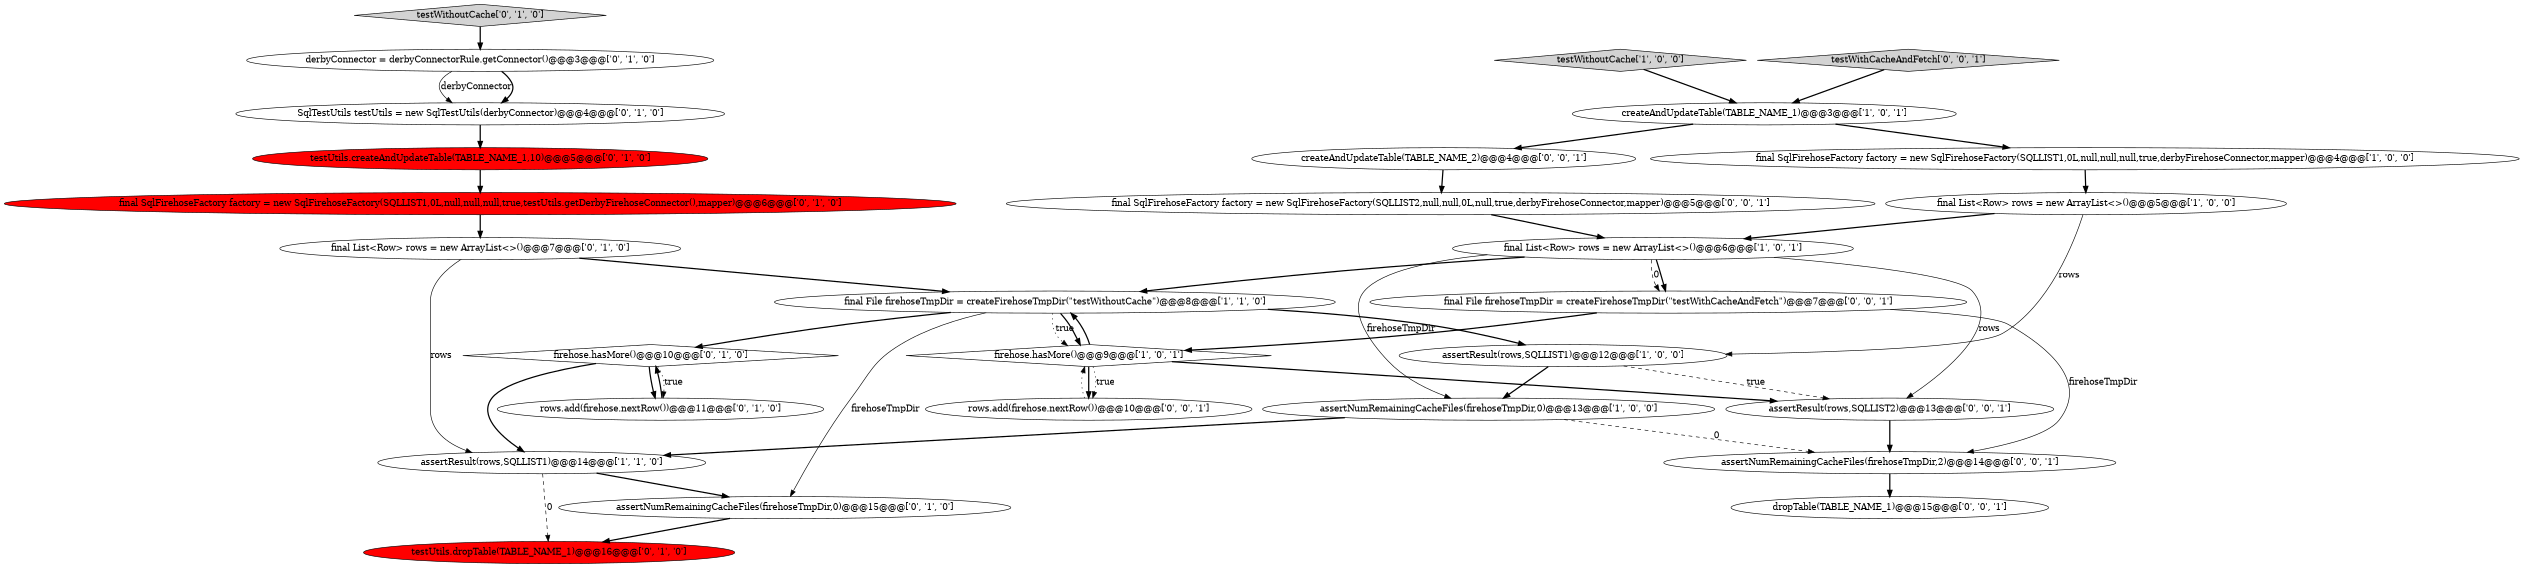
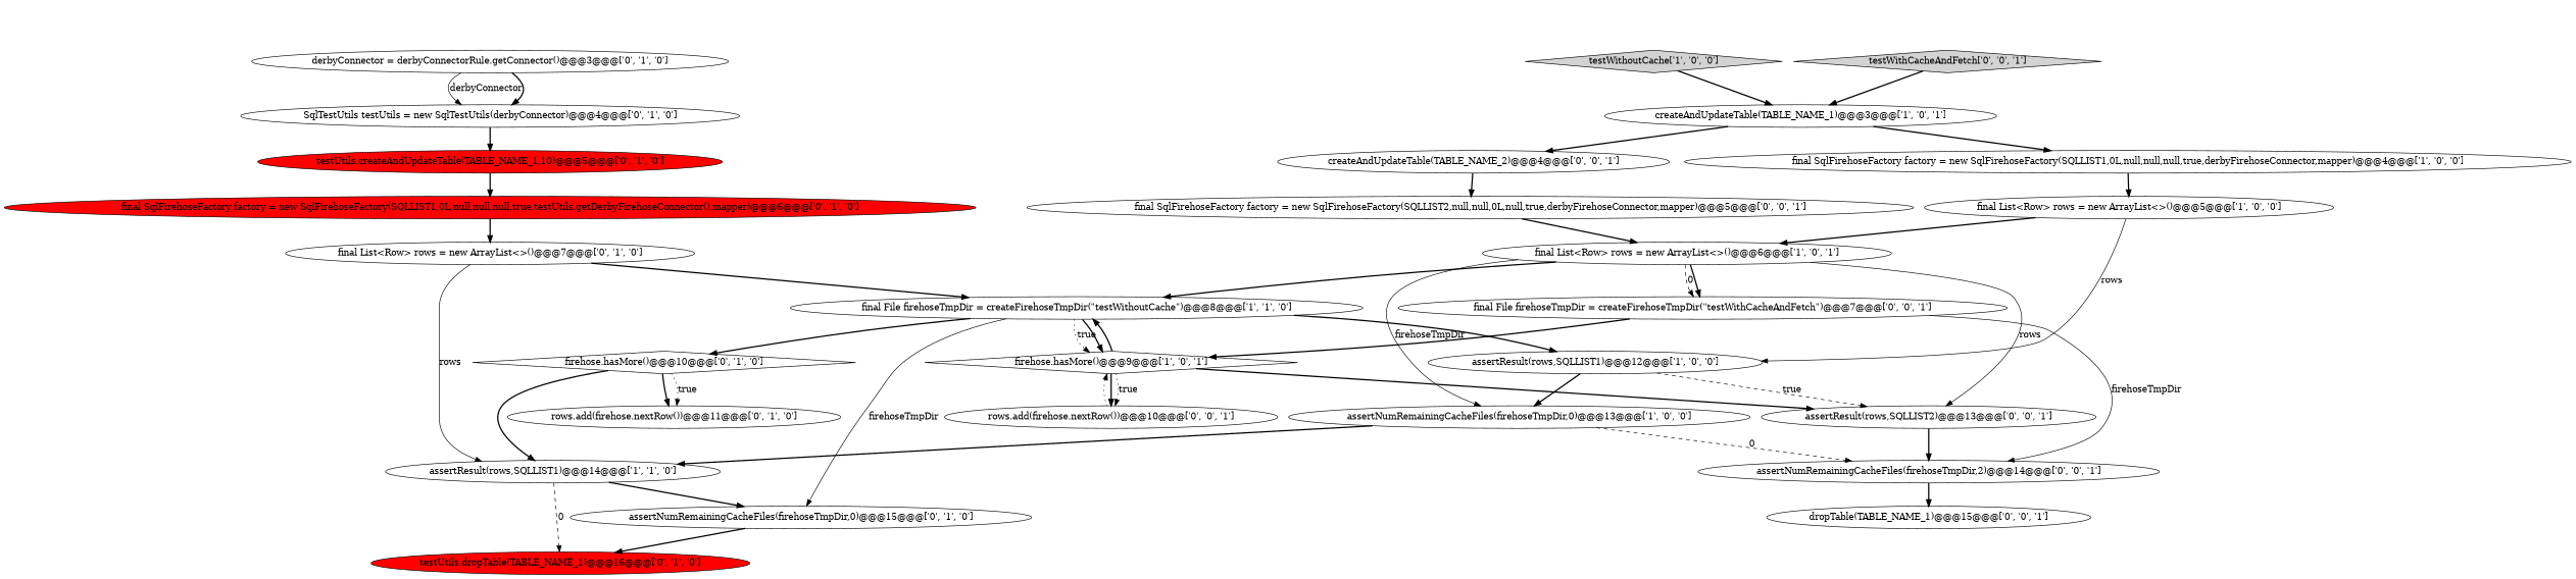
  digraph {
    node [fillcolor=white shape=ellipse style=filled]
    edge [style=bold]
    n1 [label="createAndUpdateTable(TABLE_NAME_1)@@@3@@@['1', '0', '1']"]
    n2 [label="createAndUpdateTable(TABLE_NAME_2)@@@4@@@['0', '0', '1']"]
    n3 [label="final SqlFirehoseFactory factory = new SqlFirehoseFactory(SQLLIST1,0L,null,null,null,true,derbyFirehoseConnector,mapper)@@@4@@@['1', '0', '0']"]
    n4 [label="final SqlFirehoseFactory factory = new SqlFirehoseFactory(SQLLIST2,null,null,0L,null,true,derbyFirehoseConnector,mapper)@@@5@@@['0', '0', '1']"]
    n5 [label="final List<Row> rows = new ArrayList<>()@@@5@@@['1', '0', '0']"]
    n6 [label="firehose.hasMore()@@@10@@@['0', '1', '0']" shape=diamond]
    n7 [label="assertResult(rows,SQLLIST1)@@@14@@@['1', '1', '0']"]
    n8 [label="rows.add(firehose.nextRow())@@@11@@@['0', '1', '0']"]
    n9 [fillcolor=red label="testUtils.dropTable(TABLE_NAME_1)@@@16@@@['0', '1', '0']"]
    n10 [label="assertNumRemainingCacheFiles(firehoseTmpDir,0)@@@15@@@['0', '1', '0']"]
    n11 [label="SqlTestUtils testUtils = new SqlTestUtils(derbyConnector)@@@4@@@['0', '1', '0']"]
    n12 [fillcolor=red label="testUtils.createAndUpdateTable(TABLE_NAME_1,10)@@@5@@@['0', '1', '0']"]
    n13 [fillcolor=red label="final SqlFirehoseFactory factory = new SqlFirehoseFactory(SQLLIST1,0L,null,null,null,true,testUtils.getDerbyFirehoseConnector(),mapper)@@@6@@@['0', '1', '0']"]
    n14 [label="final List<Row> rows = new ArrayList<>()@@@7@@@['0', '1', '0']"]
    n15 [label="rows.add(firehose.nextRow())@@@10@@@['0', '0', '1']"]
    n16 [label="firehose.hasMore()@@@9@@@['1', '0', '1']" shape=diamond]
    n17 [label="assertResult(rows,SQLLIST2)@@@13@@@['0', '0', '1']"]
    n18 [label="final File firehoseTmpDir = createFirehoseTmpDir(\"testWithoutCache\")@@@8@@@['1', '1', '0']"]
    n19 [label="dropTable(TABLE_NAME_1)@@@15@@@['0', '0', '1']"]
    n20 [label="final List<Row> rows = new ArrayList<>()@@@6@@@['1', '0', '1']"]
    n21 [label="final File firehoseTmpDir = createFirehoseTmpDir(\"testWithCacheAndFetch\")@@@7@@@['0', '0', '1']"]
    n22 [label="assertNumRemainingCacheFiles(firehoseTmpDir,0)@@@13@@@['1', '0', '0']"]
    n23 [label="assertNumRemainingCacheFiles(firehoseTmpDir,2)@@@14@@@['0', '0', '1']"]
    n24 [label="assertResult(rows,SQLLIST1)@@@12@@@['1', '0', '0']"]
    n25 [fillcolor=lightgray label="testWithoutCache['1', '0', '0']" shape=diamond]
    n26 [label="derbyConnector = derbyConnectorRule.getConnector()@@@3@@@['0', '1', '0']"]
    n27 [fillcolor=lightgray label="testWithCacheAndFetch['0', '0', '1']" shape=diamond]
-   n28 [fillcolor=lightgray label="testWithoutCache['0', '1', '0']" shape=diamond]
    n1 -> n2
    n1 -> n3
    n2 -> n4
    n3 -> n5
    n4 -> n20
    n5 -> n20
    n5 -> n24 [label=rows style=solid]
    n6 -> n7
    n6 -> n8 [label=true style=dotted]
    n6 -> n8
    n7 -> n9 [label=0 style=dashed]
    n7 -> n10
-   n8 -> n6
    n10 -> n9
    n11 -> n12
    n12 -> n13
    n13 -> n14
    n14 -> n7 [label=rows style=solid]
    n14 -> n18
    n15 -> n16 [style=dotted]
    n16 -> n15
    n16 -> n15 [label=true style=dotted]
    n16 -> n17
    n16 -> n18
    n17 -> n23
    n18 -> n6
    n18 -> n10 [label=firehoseTmpDir style=solid]
    n18 -> n16 [label=true style=dotted]
    n18 -> n16
    n18 -> n24
    n20 -> n17 [label=rows style=solid]
    n20 -> n18
    n20 -> n21 [label=0 style=dashed]
    n20 -> n21
    n20 -> n22 [label=firehoseTmpDir style=solid]
    n21 -> n16
    n21 -> n23 [label=firehoseTmpDir style=solid]
    n22 -> n7
    n22 -> n23 [label=0 style=dashed]
    n23 -> n19
    n24 -> n17 [label=true style=dashed]
    n24 -> n22
    n25 -> n1
    n26 -> n11 [label=derbyConnector style=solid]
    n26 -> n11
    n27 -> n1
-   n28 -> n26
  }
